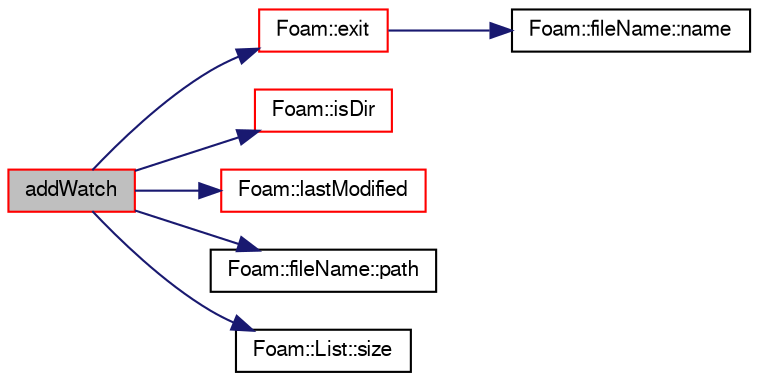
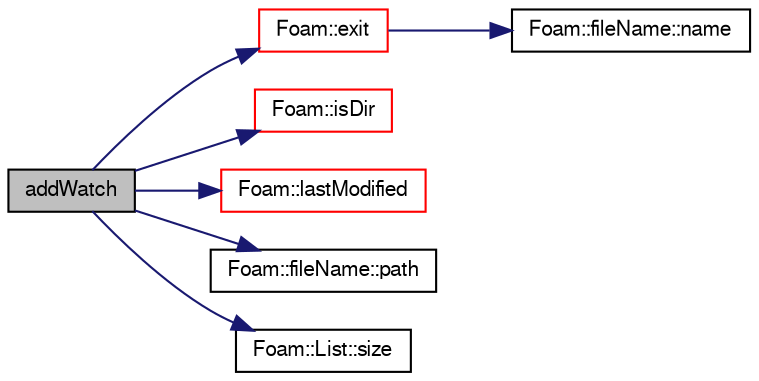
  digraph {
    rankdir=LR
    node [color=black fontname=FreeSans fontsize=10 shape=record]
    edge [color=midnightblue fontname=FreeSans fontsize=10 labelfontname=FreeSans labelfontsize=10 style=solid]
-   n1 [color=red fillcolor=grey75 fontcolor=black height=0.2 label=addWatch style=filled width=0.4]
+   n1 [fillcolor=grey75 fontcolor=black height=0.2 label=addWatch style=filled width=0.4]
    n2 [color=red height=0.2 label="Foam::exit" width=0.4]
    n3 [color=red height=0.2 label="Foam::isDir" width=0.4]
    n4 [color=red height=0.2 label="Foam::lastModified" width=0.4]
    n5 [height=0.2 label="Foam::fileName::path" width=0.4]
    n6 [height=0.2 label="Foam::List::size" width=0.4]
    n7 [height=0.2 label="Foam::fileName::name" width=0.4]
    n1 -> n2
    n1 -> n3
    n1 -> n4
    n1 -> n5
    n1 -> n6
    n2 -> n7
  }
